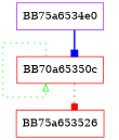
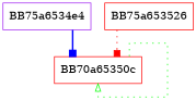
  digraph {
    splines=ortho
    node [color=red shape=box]
    edge [arrowhead=box style=dotted]
-   BB75a6534e0 [color=purple]
+   BB75a6534e0 [color=purple label=BB75a6534e4]
    n2 [label=BB70a65350c]
    BB75a653526
    BB75a6534e0 -> n2 [color=blue style=bold]
    n2 -> n2 [arrowhead=onormal color=green]
-   n2 -> BB75a653526 [color=red]
+   BB75a653526 -> n2 [color=red]
  }
